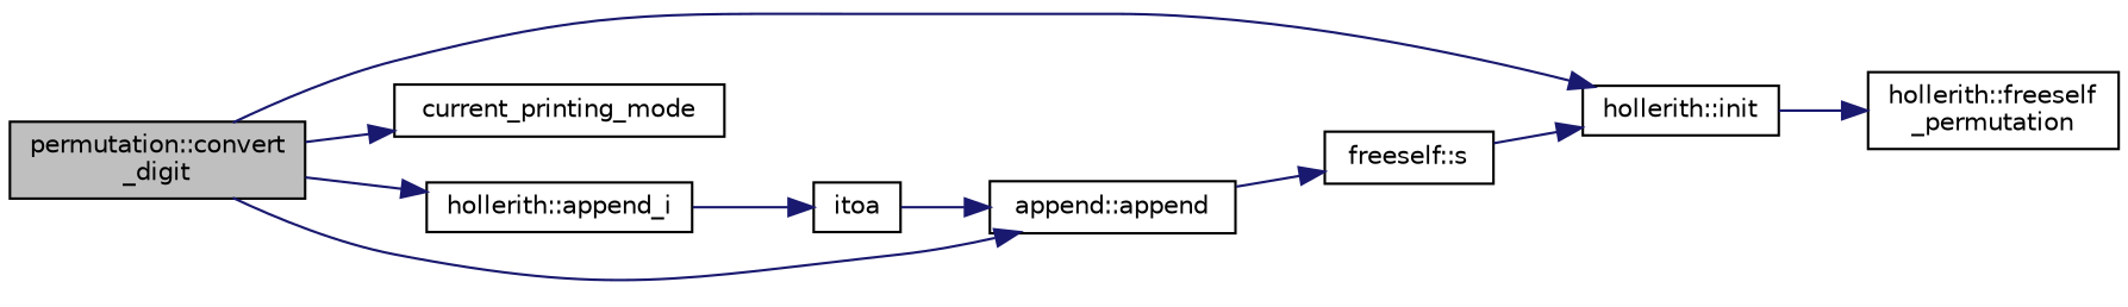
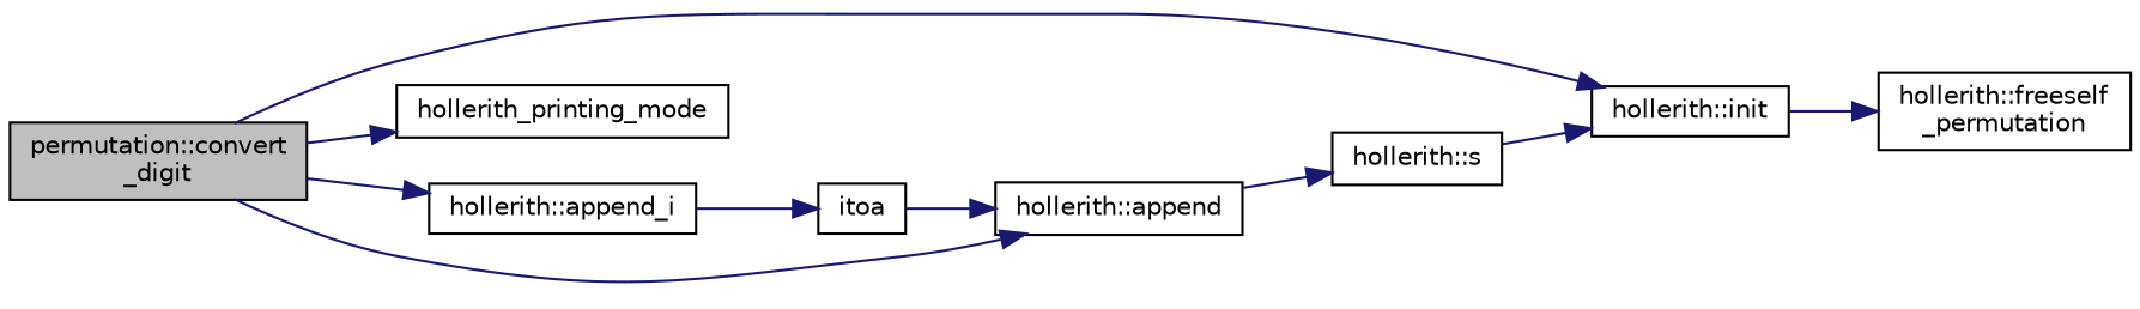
  digraph {
    rankdir=LR
    node [color=black fillcolor=white fontname=Helvetica fontsize=10 shape=record style=filled]
    edge [color=midnightblue fontname=Helvetica fontsize=10 labelfontname=Helvetica labelfontsize=10 style=solid]
    n1 [fillcolor=grey75 fontcolor=black height=0.2 label="permutation::convert\l_digit" width=0.4]
    n2 [height=0.2 label="hollerith::init" width=0.4]
-   n3 [height=0.2 label=current_printing_mode width=0.4]
+   n3 [height=0.2 label=hollerith_printing_mode width=0.4]
    n4 [height=0.2 label="hollerith::append_i" width=0.4]
-   n5 [height=0.2 label="append::append" width=0.4]
+   n5 [height=0.2 label="hollerith::append" width=0.4]
    n6 [height=0.2 label="hollerith::freeself\l_permutation" width=0.4]
    n7 [height=0.2 label=itoa width=0.4]
-   n8 [height=0.2 label="freeself::s" width=0.4]
+   n8 [height=0.2 label="hollerith::s" width=0.4]
    n1 -> n2
    n1 -> n3
    n1 -> n4
    n1 -> n5
    n2 -> n6
    n4 -> n7
    n5 -> n8
    n7 -> n5
    n8 -> n2
  }
